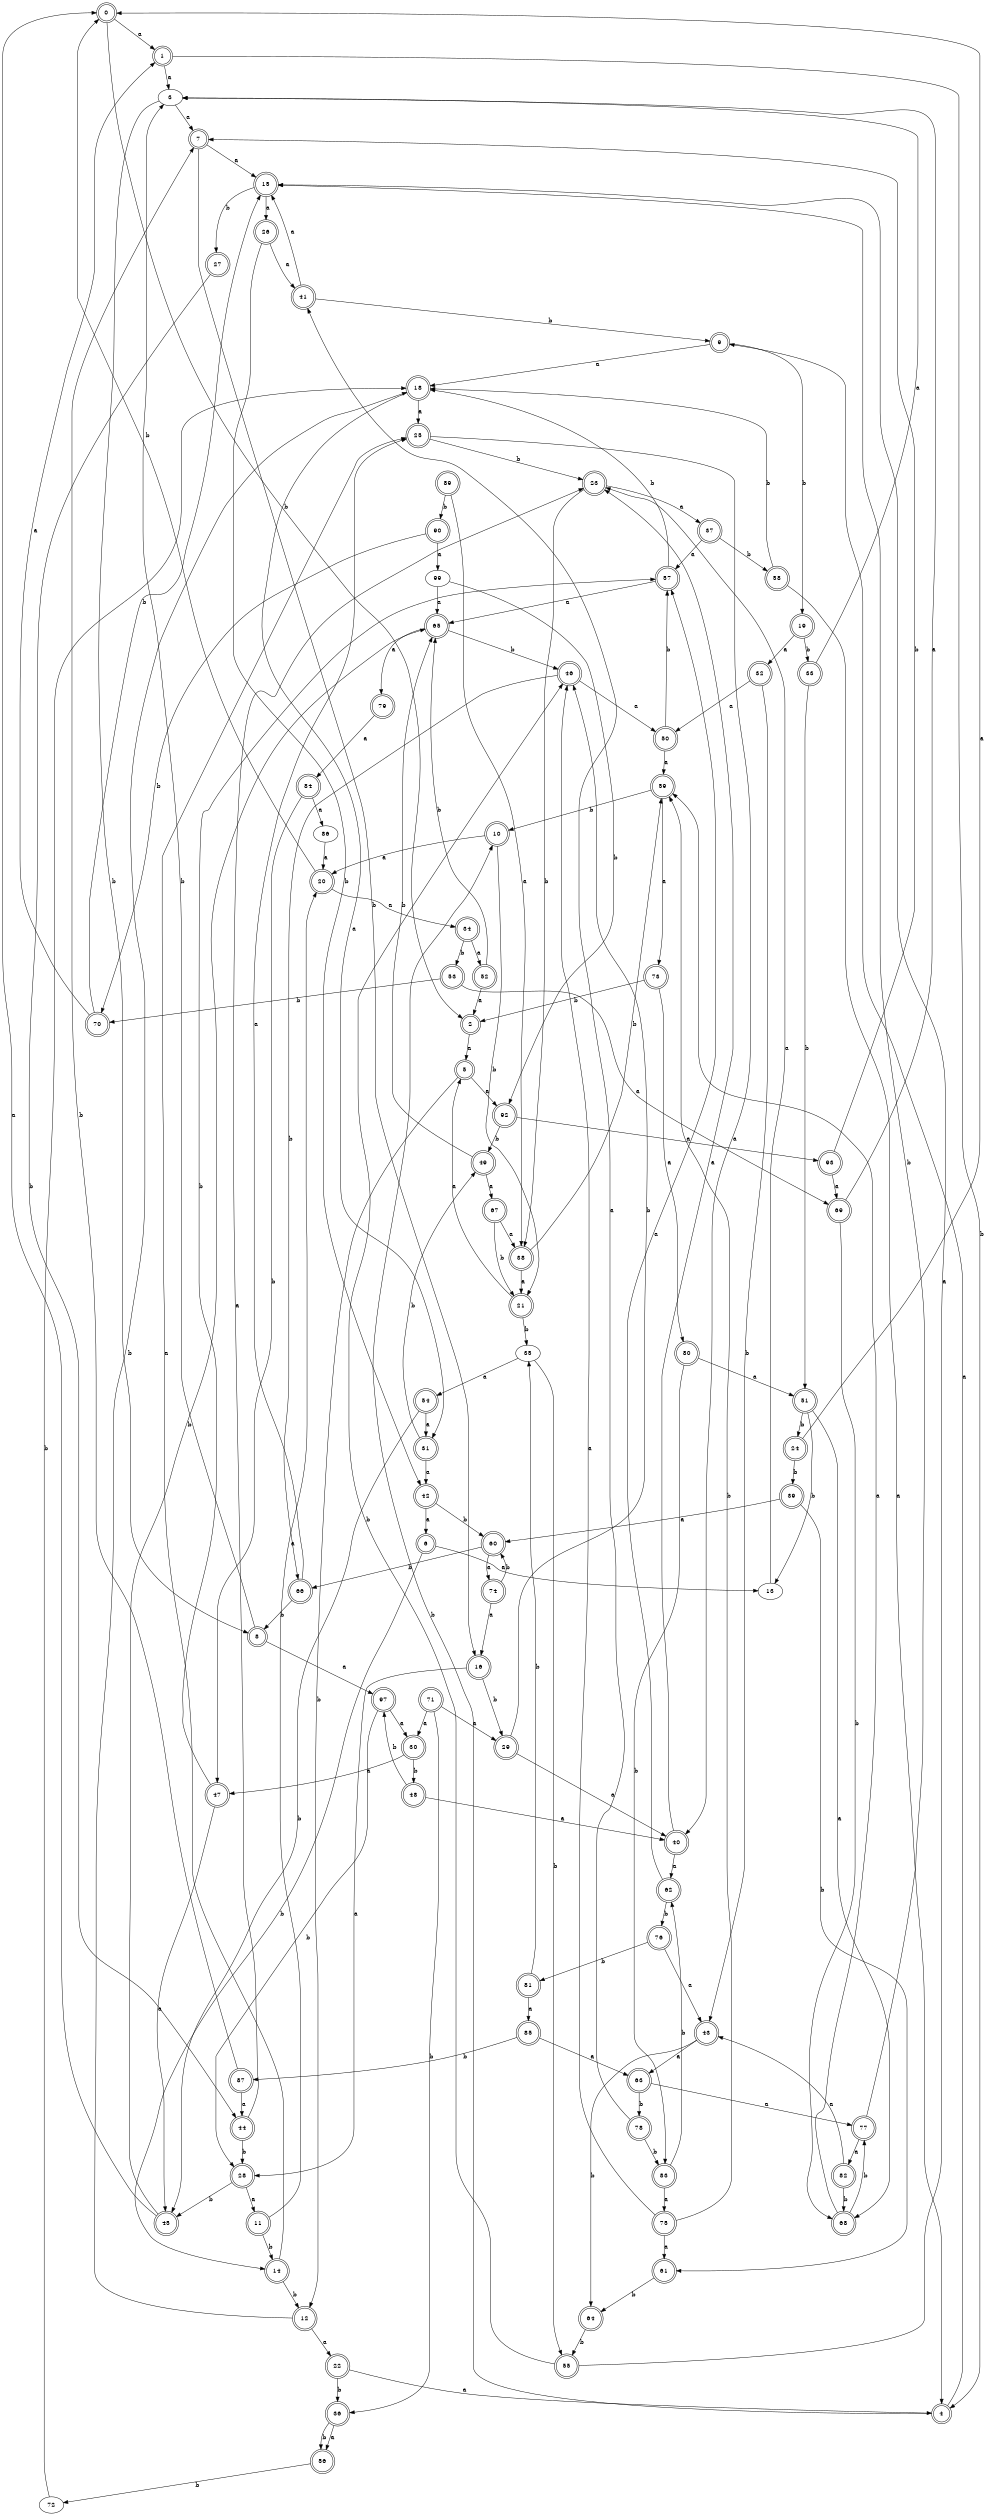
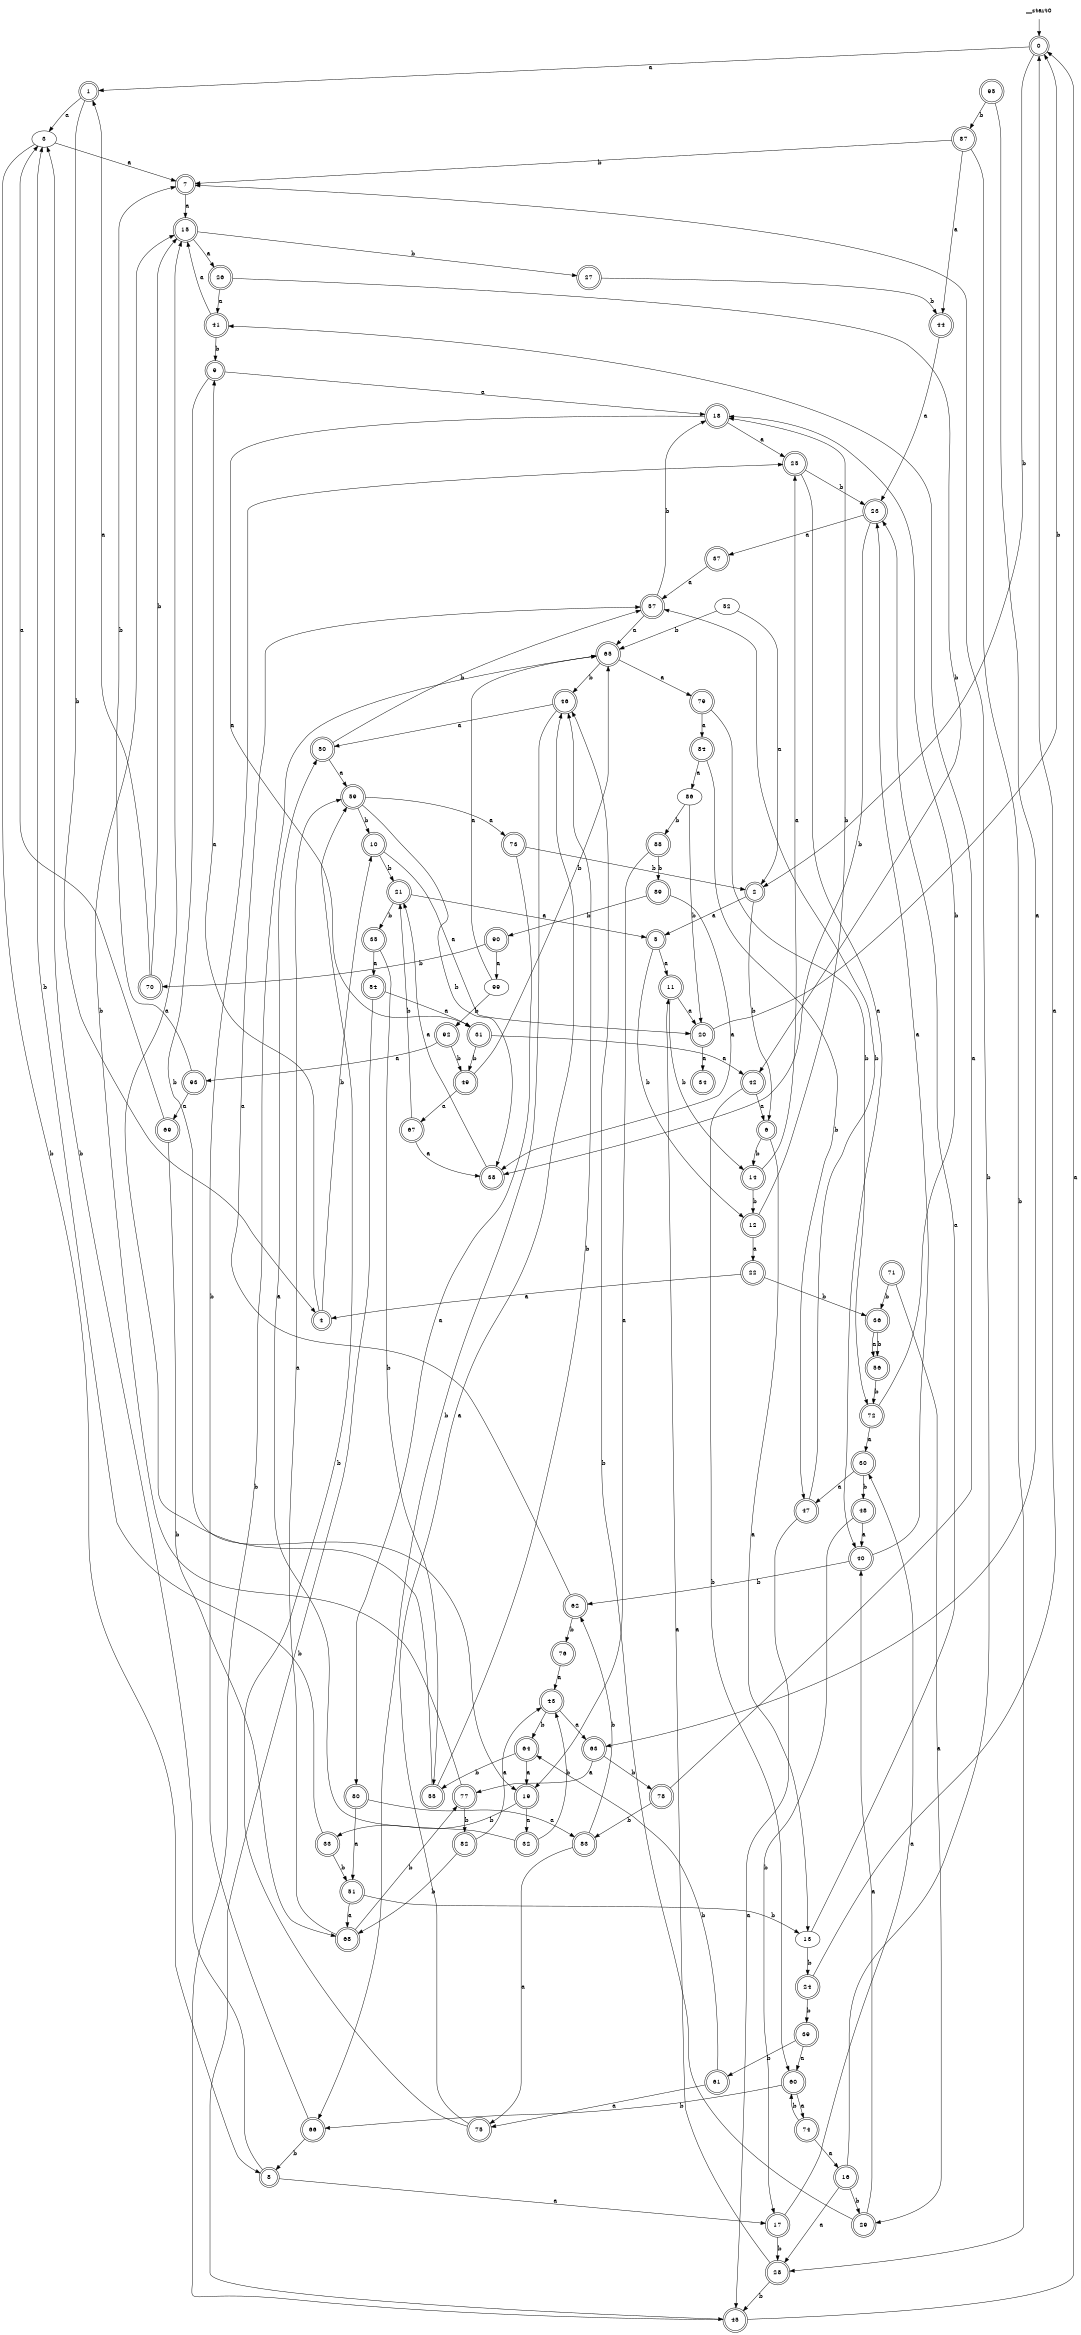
  digraph {
    node [shape=doublecircle]
+   __start0 [shape=none]
    0
    1
    2
    3 [shape=""]
    4
    5
    6
    7
    8
    9
    10
    11
    12
    13 [shape=""]
    14
    15
    16
-   17 [label=97]
+   17
    18
    19
    20
    21
    22
    23
    24
    25
    26
    27
    28
    29
    30
    31
    32
    33
    34
-   35 [shape=ellipse]
+   35
    36
    37
    38
    39
    40
    41
    42
    44
    45
    46
    47
    48
    49
    43
    50
    51
-   52
-   53
+   52 [shape=ellipse]
    54
    55
    56
    57
-   58
    59
    60
    61
    62
    63
    64
    65
    66
    67
    68
    69
    70
-   72 [shape=ellipse]
+   72
    73
    74
    75
    76
    77
    78
    79
    71
    80
-   81
    82
    83
    84
-   85
+   85 [label=95]
    86 [shape=""]
    87
+   88
    89
    90
    n93 [label=99 shape=""]
    92
    93
+   __start0 -> 0
    0 -> 1 [label=a]
    0 -> 2 [label=b]
    1 -> 3 [label=a]
    1 -> 4 [label=b]
    2 -> 5 [label=a]
+   2 -> 6 [label=b]
    3 -> 7 [label=a]
    3 -> 8 [label=b]
    4 -> 9 [label=a]
    4 -> 10 [label=b]
-   5 -> 92 [label=a]
+   5 -> 11 [label=a]
    5 -> 12 [label=b]
    6 -> 13 [label=a]
    6 -> 14 [label=b]
    7 -> 15 [label=a]
-   7 -> 16 [label=b]
+   16 -> 7 [label=b]
    8 -> 3 [label=b]
    8 -> 17 [label=a]
    9 -> 18 [label=a]
    9 -> 19 [label=b]
    10 -> 20 [label=a]
    10 -> 21 [label=b]
    11 -> 14 [label=b]
    11 -> 20 [label=a]
    12 -> 18 [label=b]
    12 -> 22 [label=a]
    13 -> 23 [label=a]
-   51 -> 24 [label=b]
+   13 -> 24 [label=b]
    14 -> 12 [label=b]
    14 -> 25 [label=a]
    15 -> 26 [label=a]
    15 -> 27 [label=b]
    16 -> 28 [label=a]
    16 -> 29 [label=b]
    17 -> 28 [label=b]
    17 -> 30 [label=a]
    18 -> 25 [label=a]
    18 -> 31 [label=a]
    19 -> 32 [label=a]
    19 -> 33 [label=b]
    20 -> 0 [label=b]
    20 -> 34 [label=a]
    21 -> 5 [label=a]
    21 -> 35 [label=b]
    22 -> 4 [label=a]
    22 -> 36 [label=b]
    23 -> 37 [label=a]
    23 -> 38 [label=b]
    24 -> 0 [label=a]
    24 -> 39 [label=b]
    25 -> 23 [label=b]
    25 -> 40 [label=a]
    26 -> 41 [label=a]
    26 -> 42 [label=b]
    27 -> 44 [label=b]
    28 -> 11 [label=a]
    28 -> 45 [label=b]
    29 -> 40 [label=a]
    29 -> 46 [label=b]
    30 -> 47 [label=a]
    30 -> 48 [label=b]
    31 -> 42 [label=a]
    31 -> 49 [label=b]
    32 -> 43 [label=b]
    32 -> 50 [label=a]
-   33 -> 3 [label=a]
+   33 -> 3 [label=b]
    33 -> 51 [label=b]
-   34 -> 52 [label=a]
-   34 -> 53 [label=b]
    35 -> 54 [label=a]
    35 -> 55 [label=b]
    36 -> 56 [label=a]
    36 -> 56 [label=b]
    37 -> 57 [label=a]
-   37 -> 58 [label=b]
    38 -> 21 [label=a]
-   38 -> 59 [label=b]
+   59 -> 38 [label=b]
    39 -> 60 [label=a]
    39 -> 61 [label=b]
    40 -> 23 [label=a]
-   40 -> 62 [label=a]
+   40 -> 62 [label=b]
    41 -> 9 [label=b]
    41 -> 15 [label=a]
    42 -> 6 [label=a]
    42 -> 60 [label=b]
    44 -> 23 [label=a]
-   44 -> 28 [label=b]
+   87 -> 28 [label=b]
    45 -> 0 [label=a]
    45 -> 65 [label=b]
    46 -> 50 [label=a]
    46 -> 66 [label=b]
    47 -> 45 [label=a]
    47 -> 57 [label=b]
    48 -> 17 [label=b]
    48 -> 40 [label=a]
    49 -> 65 [label=b]
    49 -> 67 [label=a]
    43 -> 63 [label=a]
    43 -> 64 [label=b]
    50 -> 57 [label=b]
    50 -> 59 [label=a]
    51 -> 13 [label=b]
    51 -> 68 [label=a]
    52 -> 2 [label=a]
    52 -> 65 [label=b]
-   53 -> 69 [label=a]
-   53 -> 70 [label=b]
    54 -> 31 [label=a]
    54 -> 45 [label=b]
    55 -> 15 [label=a]
    55 -> 46 [label=b]
    56 -> 72 [label=b]
    57 -> 18 [label=b]
    57 -> 65 [label=a]
-   58 -> 4 [label=a]
-   58 -> 18 [label=b]
    59 -> 10 [label=b]
    59 -> 73 [label=a]
    60 -> 66 [label=b]
    60 -> 74 [label=a]
    61 -> 64 [label=b]
-   75 -> 61 [label=a]
+   61 -> 75 [label=a]
    62 -> 57 [label=a]
    62 -> 76 [label=b]
    63 -> 77 [label=a]
    63 -> 78 [label=b]
+   64 -> 19 [label=a]
    64 -> 55 [label=b]
    65 -> 46 [label=b]
    65 -> 79 [label=a]
    66 -> 8 [label=b]
-   66 -> 25 [label=a]
+   66 -> 25 [label=b]
    67 -> 21 [label=b]
    67 -> 38 [label=a]
    68 -> 59 [label=a]
    68 -> 77 [label=b]
    69 -> 3 [label=a]
    69 -> 68 [label=b]
    70 -> 1 [label=a]
    70 -> 15 [label=b]
    72 -> 18 [label=b]
-   71 -> 30 [label=a]
+   72 -> 30 [label=a]
    73 -> 2 [label=b]
    73 -> 80 [label=a]
    74 -> 16 [label=a]
    74 -> 60 [label=b]
    75 -> 46 [label=a]
    75 -> 59 [label=b]
    76 -> 43 [label=a]
-   76 -> 81 [label=b]
    77 -> 15 [label=b]
-   77 -> 82 [label=a]
+   77 -> 82 [label=b]
    78 -> 41 [label=a]
    78 -> 83 [label=b]
+   79 -> 72 [label=b]
    79 -> 84 [label=a]
    71 -> 29 [label=a]
    71 -> 36 [label=b]
    80 -> 51 [label=a]
-   80 -> 83 [label=b]
-   81 -> 35 [label=b]
-   81 -> 85 [label=a]
+   80 -> 83 [label=a]
    82 -> 43 [label=a]
    82 -> 68 [label=b]
    83 -> 62 [label=b]
    83 -> 75 [label=a]
    84 -> 47 [label=b]
    84 -> 86 [label=a]
    85 -> 63 [label=a]
    85 -> 87 [label=b]
-   86 -> 20 [label=a]
+   86 -> 20 [label=b]
+   86 -> 88 [label=b]
    87 -> 7 [label=b]
    87 -> 44 [label=a]
+   88 -> 19 [label=a]
+   88 -> 89 [label=b]
    89 -> 38 [label=a]
    89 -> 90 [label=b]
    90 -> 70 [label=b]
    90 -> n93 [label=a]
    n93 -> 65 [label=a]
    n93 -> 92 [label=b]
    92 -> 49 [label=b]
    92 -> 93 [label=a]
    93 -> 7 [label=b]
    93 -> 69 [label=a]
  }
